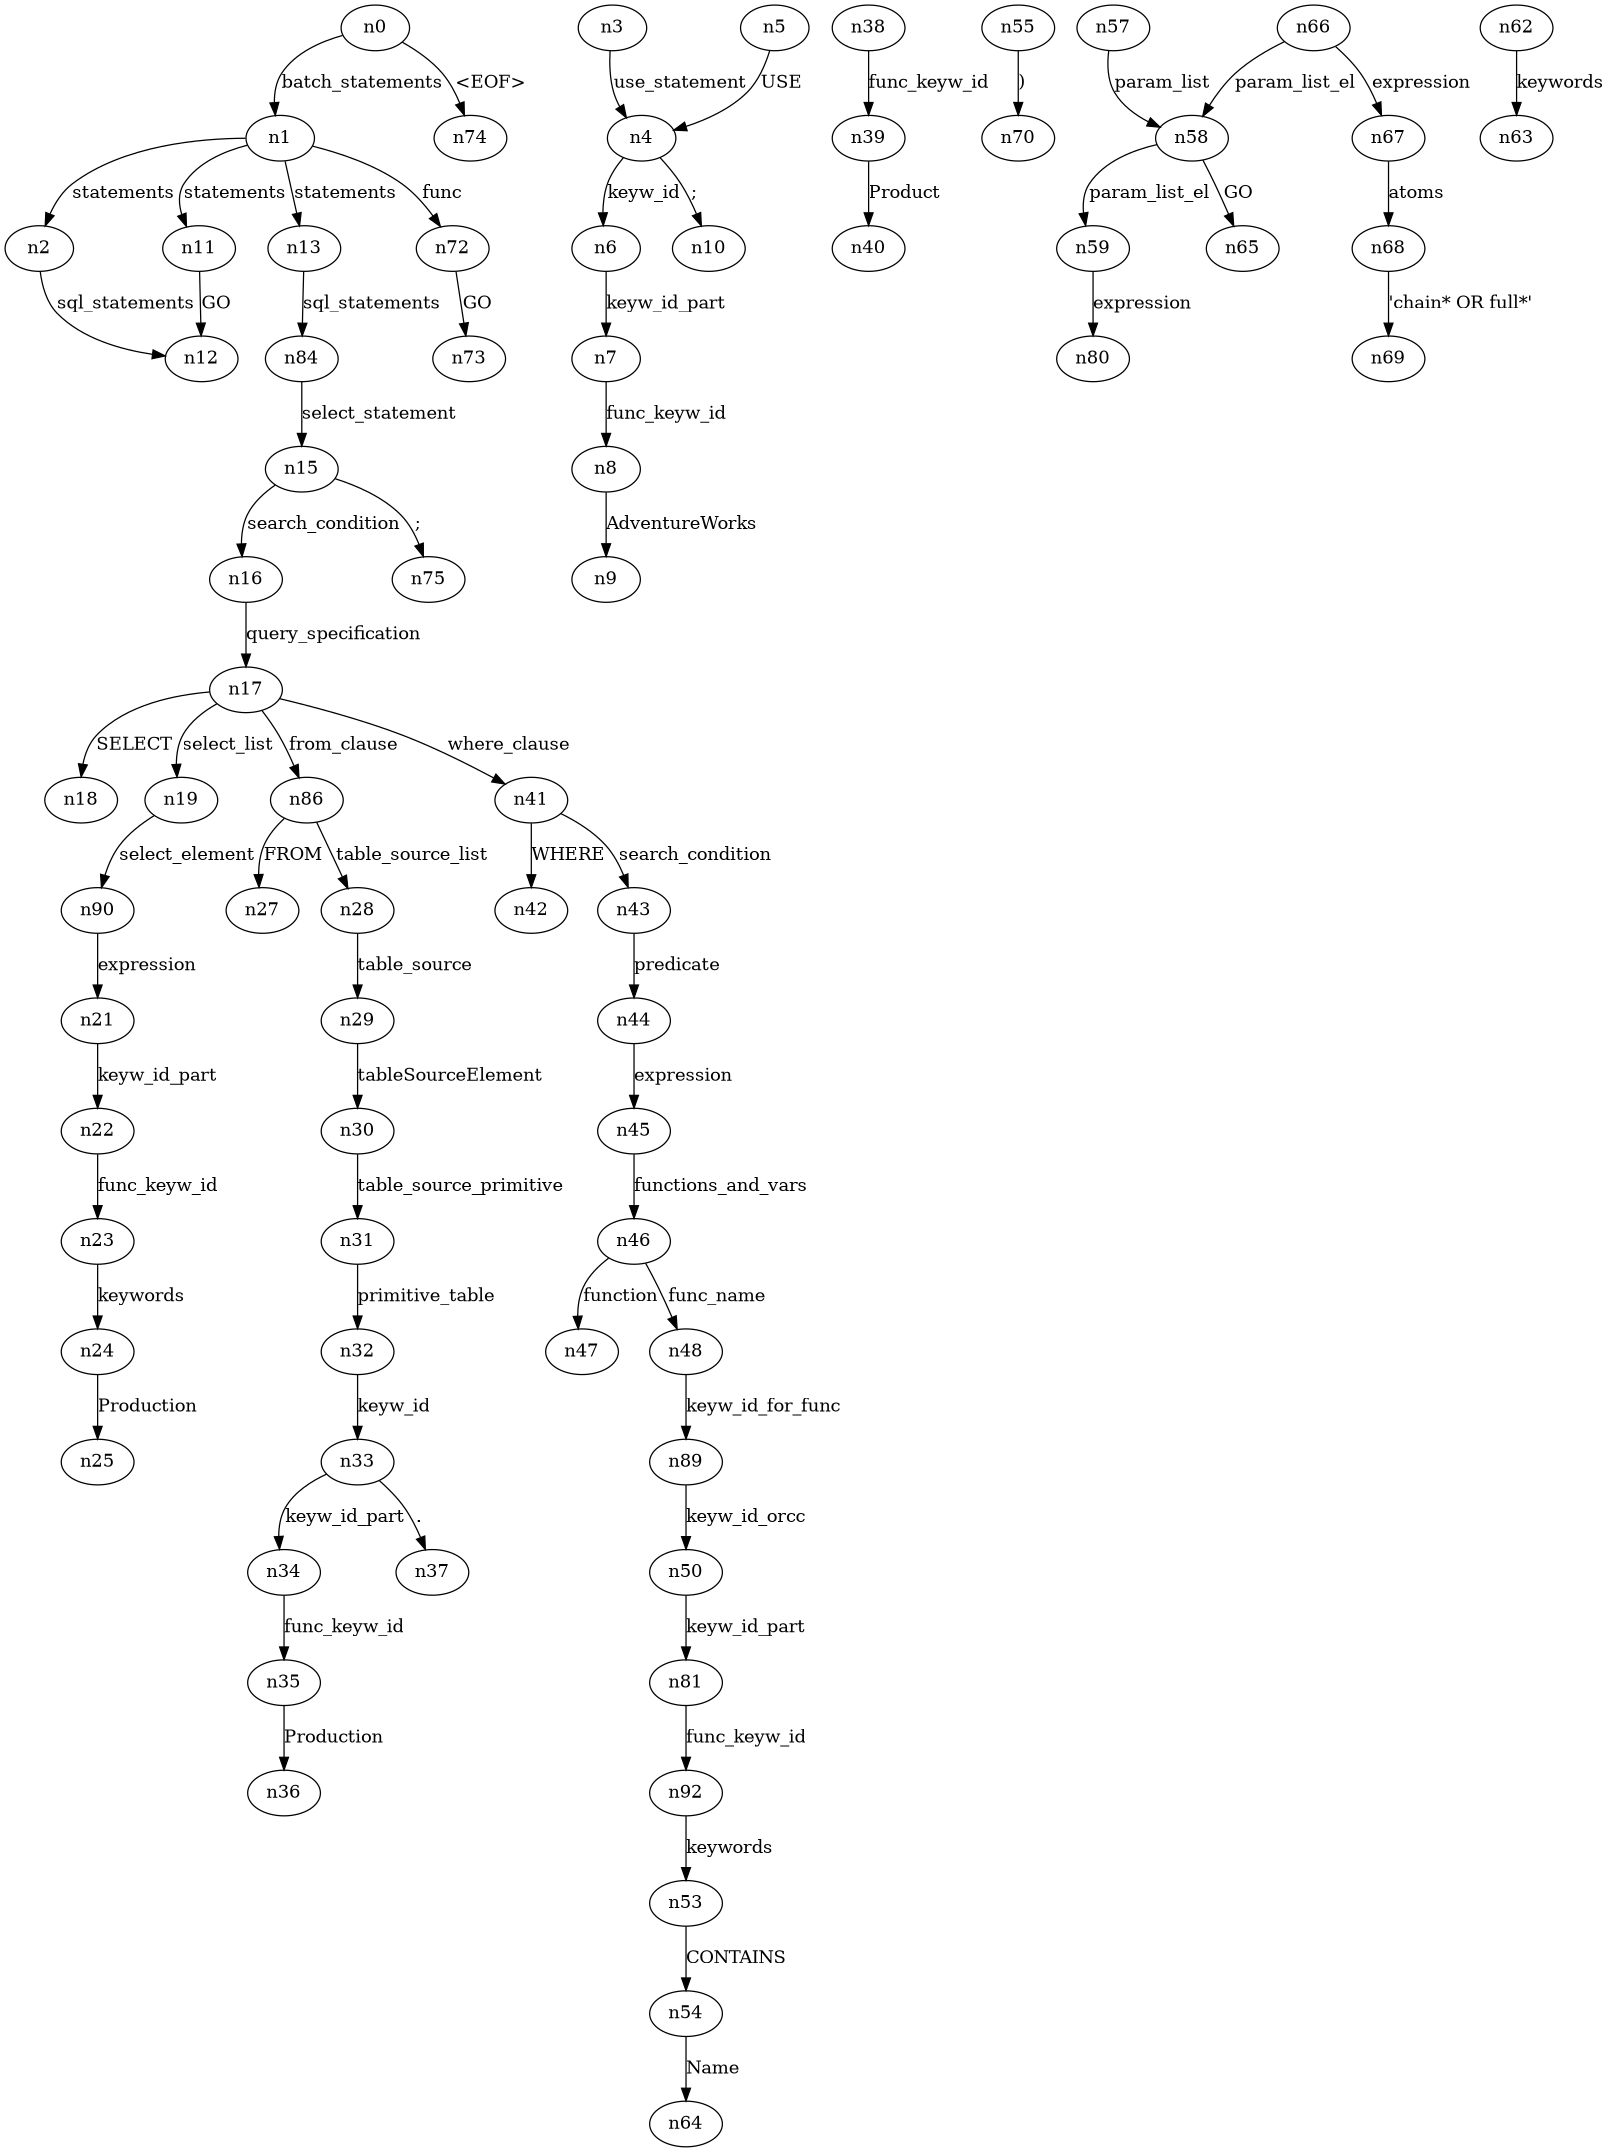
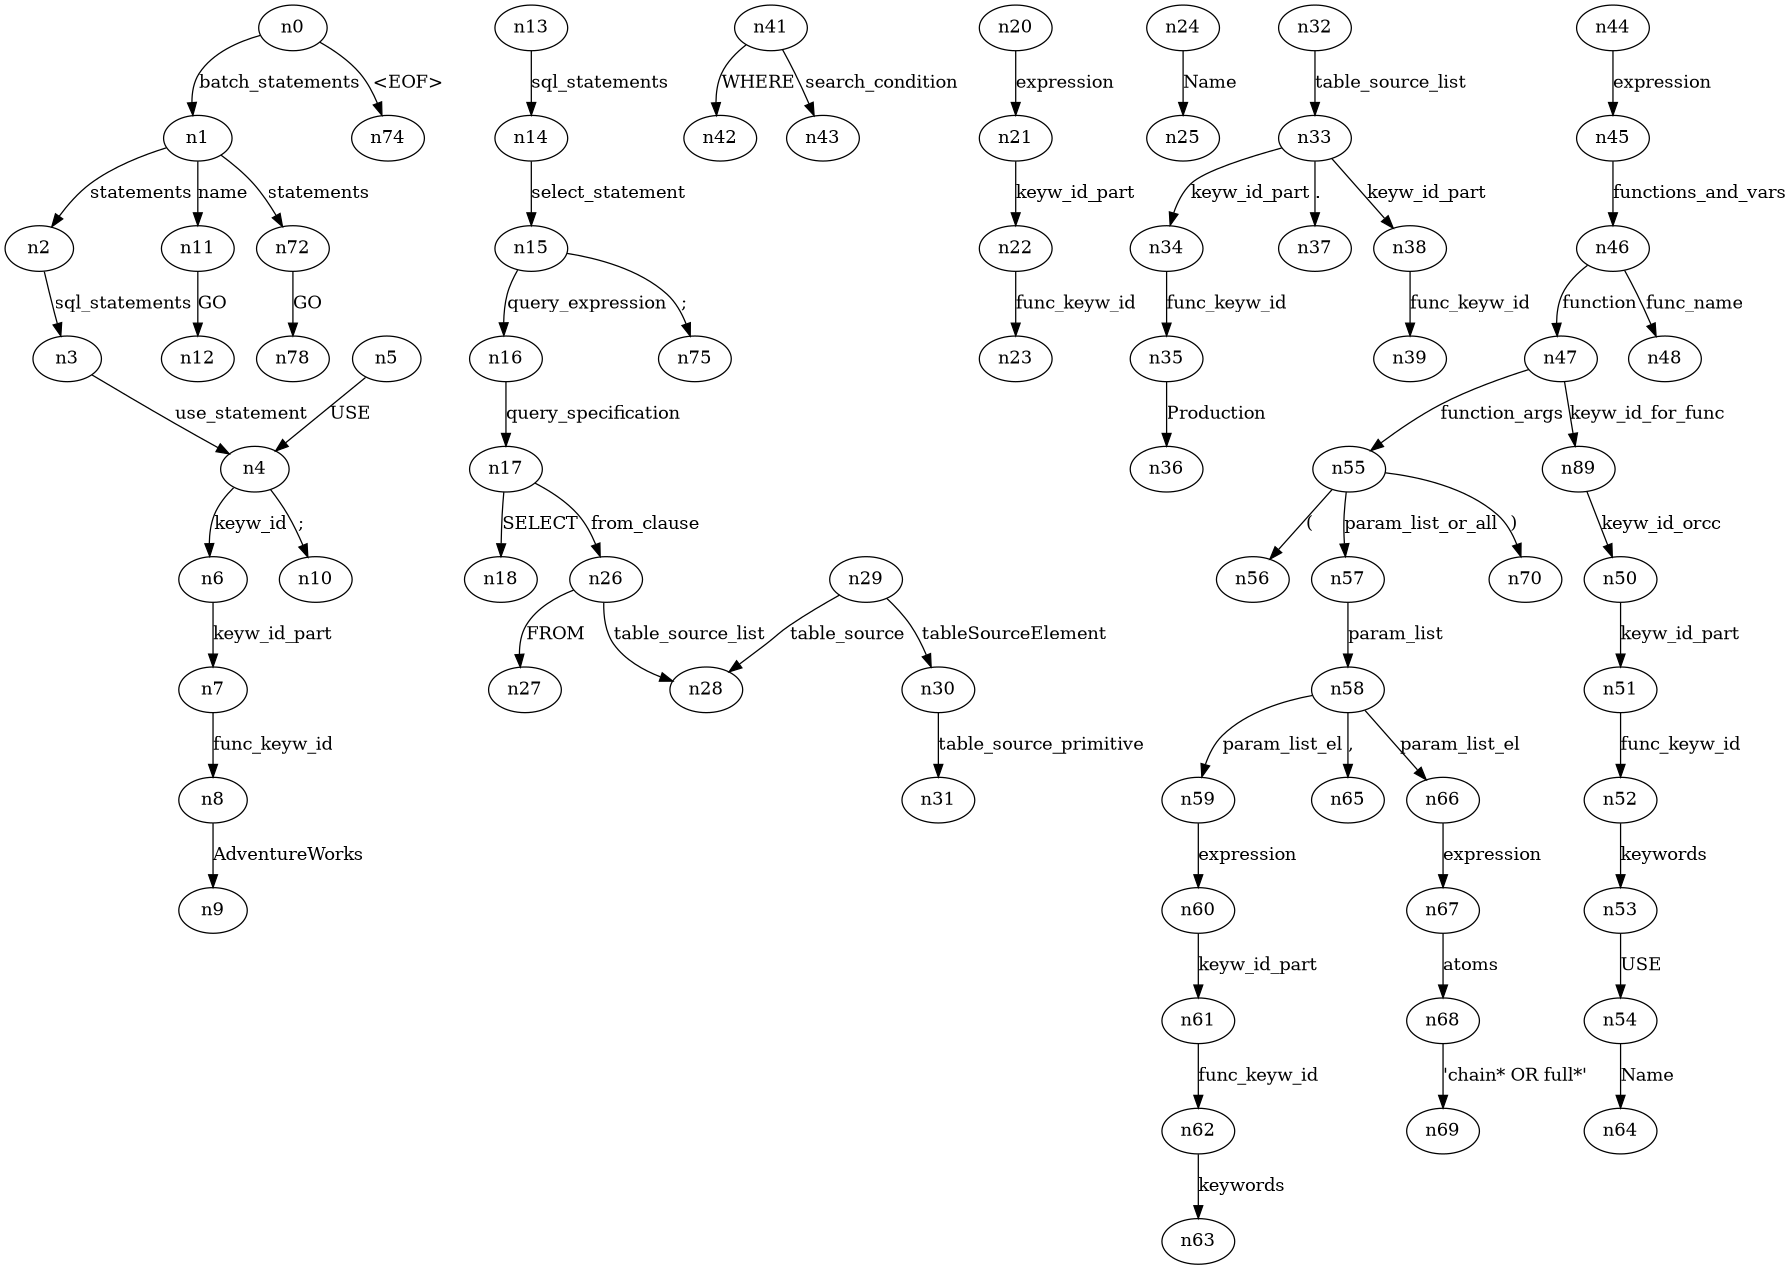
  digraph {
    n0
    n1
    n74
    n2
    n11
    n13
    n72
    n3
    n12
-   n14 [label=n84]
-   n73
+   n14
+   n73 [label=n78]
    n4
    n6
    n10
    n5
    n7
    n8
    n9
    n15
    n16
    n71 [label=n75]
    n17
    n18
-   n19
-   n26 [label=n86]
+   n26
    n41
-   n20 [label=n90]
+   n20
    n27
    n28
    n42
    n43
    n21
    n22
    n23
    n24
    n25
    n29
    n30
    n31
    n32
    n33
    n34
    n37
    n38
    n35
    n39
    n36
-   n40
    n44
    n45
    n46
    n47
    n48
    n55
    n49 [label=n89]
+   n56
    n57
    n70
    n50
-   n51 [label=n81]
-   n52 [label=n92]
+   n51
+   n52
    n53
    n54
    n64
    n58
    n59
    n65
    n66
-   n60 [label=n80]
+   n60
    n67
+   n61
    n62
    n63
    n68
    n69
    n0 -> n1 [label=batch_statements]
    n0 -> n74 [label="<EOF>"]
    n1 -> n2 [label=statements]
-   n1 -> n11 [label=statements]
-   n1 -> n13 [label=statements]
-   n1 -> n72 [label=func]
-   n2 -> n12 [label=sql_statements]
+   n1 -> n11 [label=name]
+   n1 -> n72 [label=statements]
+   n2 -> n3 [label=sql_statements]
    n11 -> n12 [label=GO]
    n13 -> n14 [label=sql_statements]
    n72 -> n73 [label=GO]
    n3 -> n4 [label=use_statement]
    n14 -> n15 [label=select_statement]
    n4 -> n6 [label=keyw_id]
    n4 -> n10 [label=";"]
    n6 -> n7 [label=keyw_id_part]
    n5 -> n4 [label=USE]
    n7 -> n8 [label=func_keyw_id]
    n8 -> n9 [label=AdventureWorks]
-   n15 -> n16 [label=search_condition]
+   n15 -> n16 [label=query_expression]
    n15 -> n71 [label=";"]
    n16 -> n17 [label=query_specification]
    n17 -> n18 [label=SELECT]
-   n17 -> n19 [label=select_list]
    n17 -> n26 [label=from_clause]
-   n17 -> n41 [label=where_clause]
-   n19 -> n20 [label=select_element]
    n26 -> n27 [label=FROM]
    n26 -> n28 [label=table_source_list]
    n41 -> n42 [label=WHERE]
    n41 -> n43 [label=search_condition]
    n20 -> n21 [label=expression]
-   n28 -> n29 [label=table_source]
-   n43 -> n44 [label=predicate]
+   n29 -> n28 [label=table_source]
    n21 -> n22 [label=keyw_id_part]
    n22 -> n23 [label=func_keyw_id]
-   n23 -> n24 [label=keywords]
-   n24 -> n25 [label=Production]
+   n24 -> n25 [label=Name]
    n29 -> n30 [label=tableSourceElement]
    n30 -> n31 [label=table_source_primitive]
-   n31 -> n32 [label=primitive_table]
-   n32 -> n33 [label=keyw_id]
+   n32 -> n33 [label=table_source_list]
    n33 -> n34 [label=keyw_id_part]
    n33 -> n37 [label="."]
+   n33 -> n38 [label=keyw_id_part]
    n34 -> n35 [label=func_keyw_id]
    n38 -> n39 [label=func_keyw_id]
    n35 -> n36 [label=Production]
-   n39 -> n40 [label=Product]
    n44 -> n45 [label=expression]
    n45 -> n46 [label=functions_and_vars]
    n46 -> n47 [label=function]
    n46 -> n48 [label=func_name]
-   n48 -> n49 [label=keyw_id_for_func]
+   n47 -> n55 [label=function_args]
+   n47 -> n49 [label=keyw_id_for_func]
+   n55 -> n56 [label="("]
+   n55 -> n57 [label=param_list_or_all]
    n55 -> n70 [label=")"]
    n49 -> n50 [label=keyw_id_orcc]
    n57 -> n58 [label=param_list]
    n50 -> n51 [label=keyw_id_part]
    n51 -> n52 [label=func_keyw_id]
    n52 -> n53 [label=keywords]
-   n53 -> n54 [label=CONTAINS]
+   n53 -> n54 [label=USE]
    n54 -> n64 [label=Name]
    n58 -> n59 [label=param_list_el]
-   n58 -> n65 [label=GO]
-   n66 -> n58 [label=param_list_el]
+   n58 -> n65 [label=","]
+   n58 -> n66 [label=param_list_el]
    n59 -> n60 [label=expression]
    n66 -> n67 [label=expression]
+   n60 -> n61 [label=keyw_id_part]
    n67 -> n68 [label=atoms]
+   n61 -> n62 [label=func_keyw_id]
    n62 -> n63 [label=keywords]
    n68 -> n69 [label="'chain* OR full*'"]
  }
